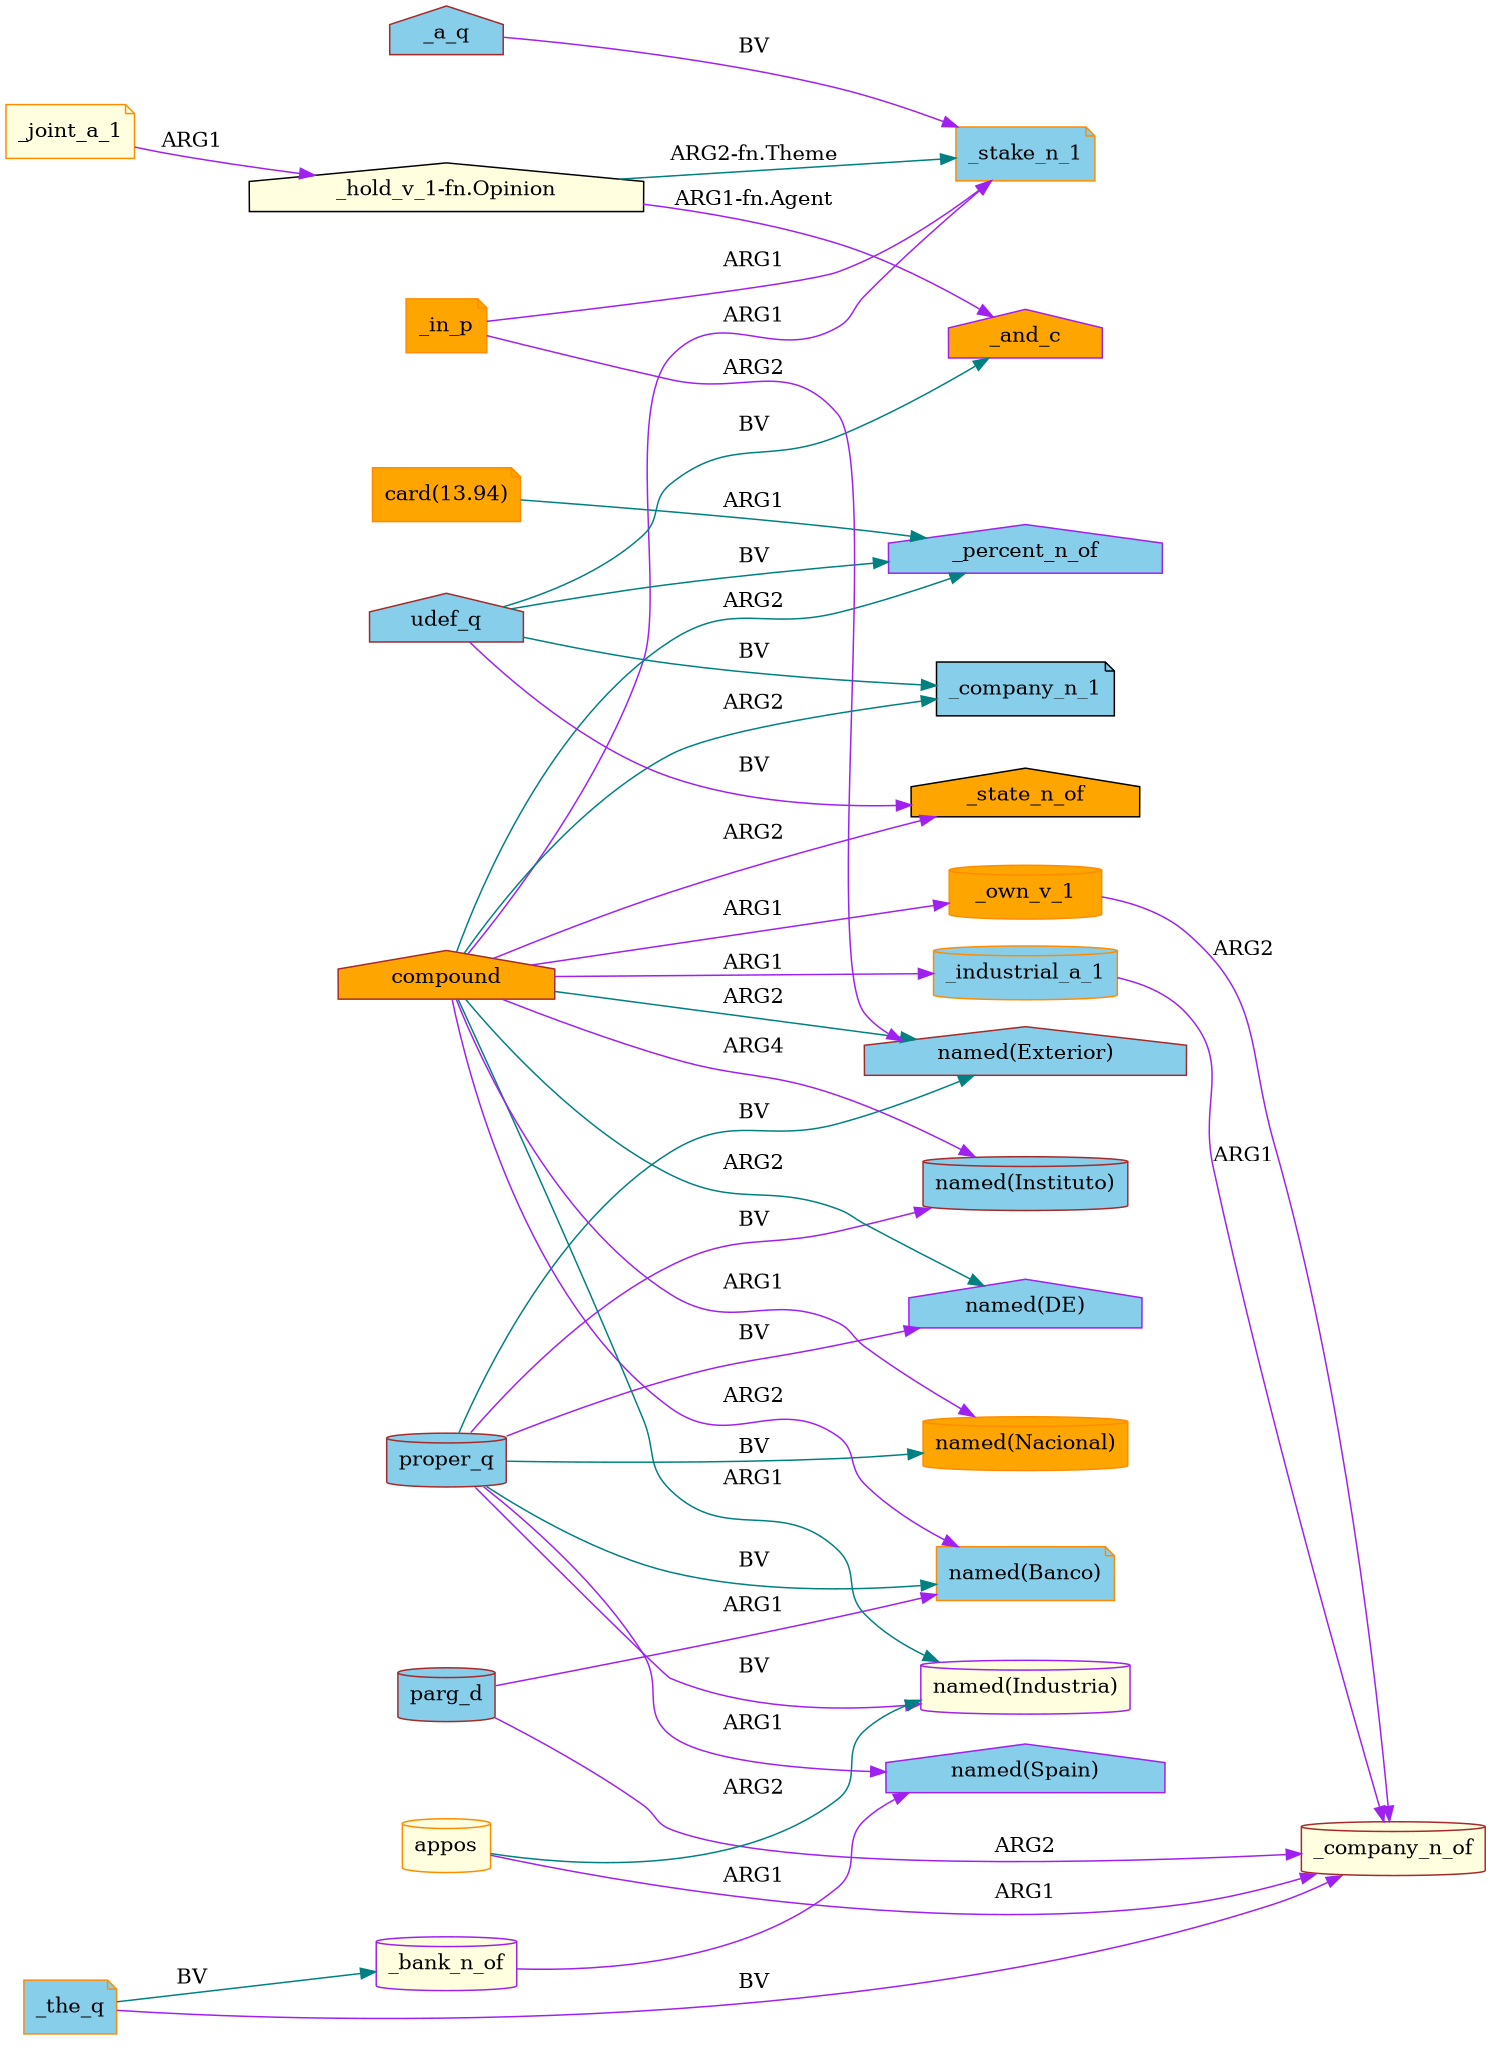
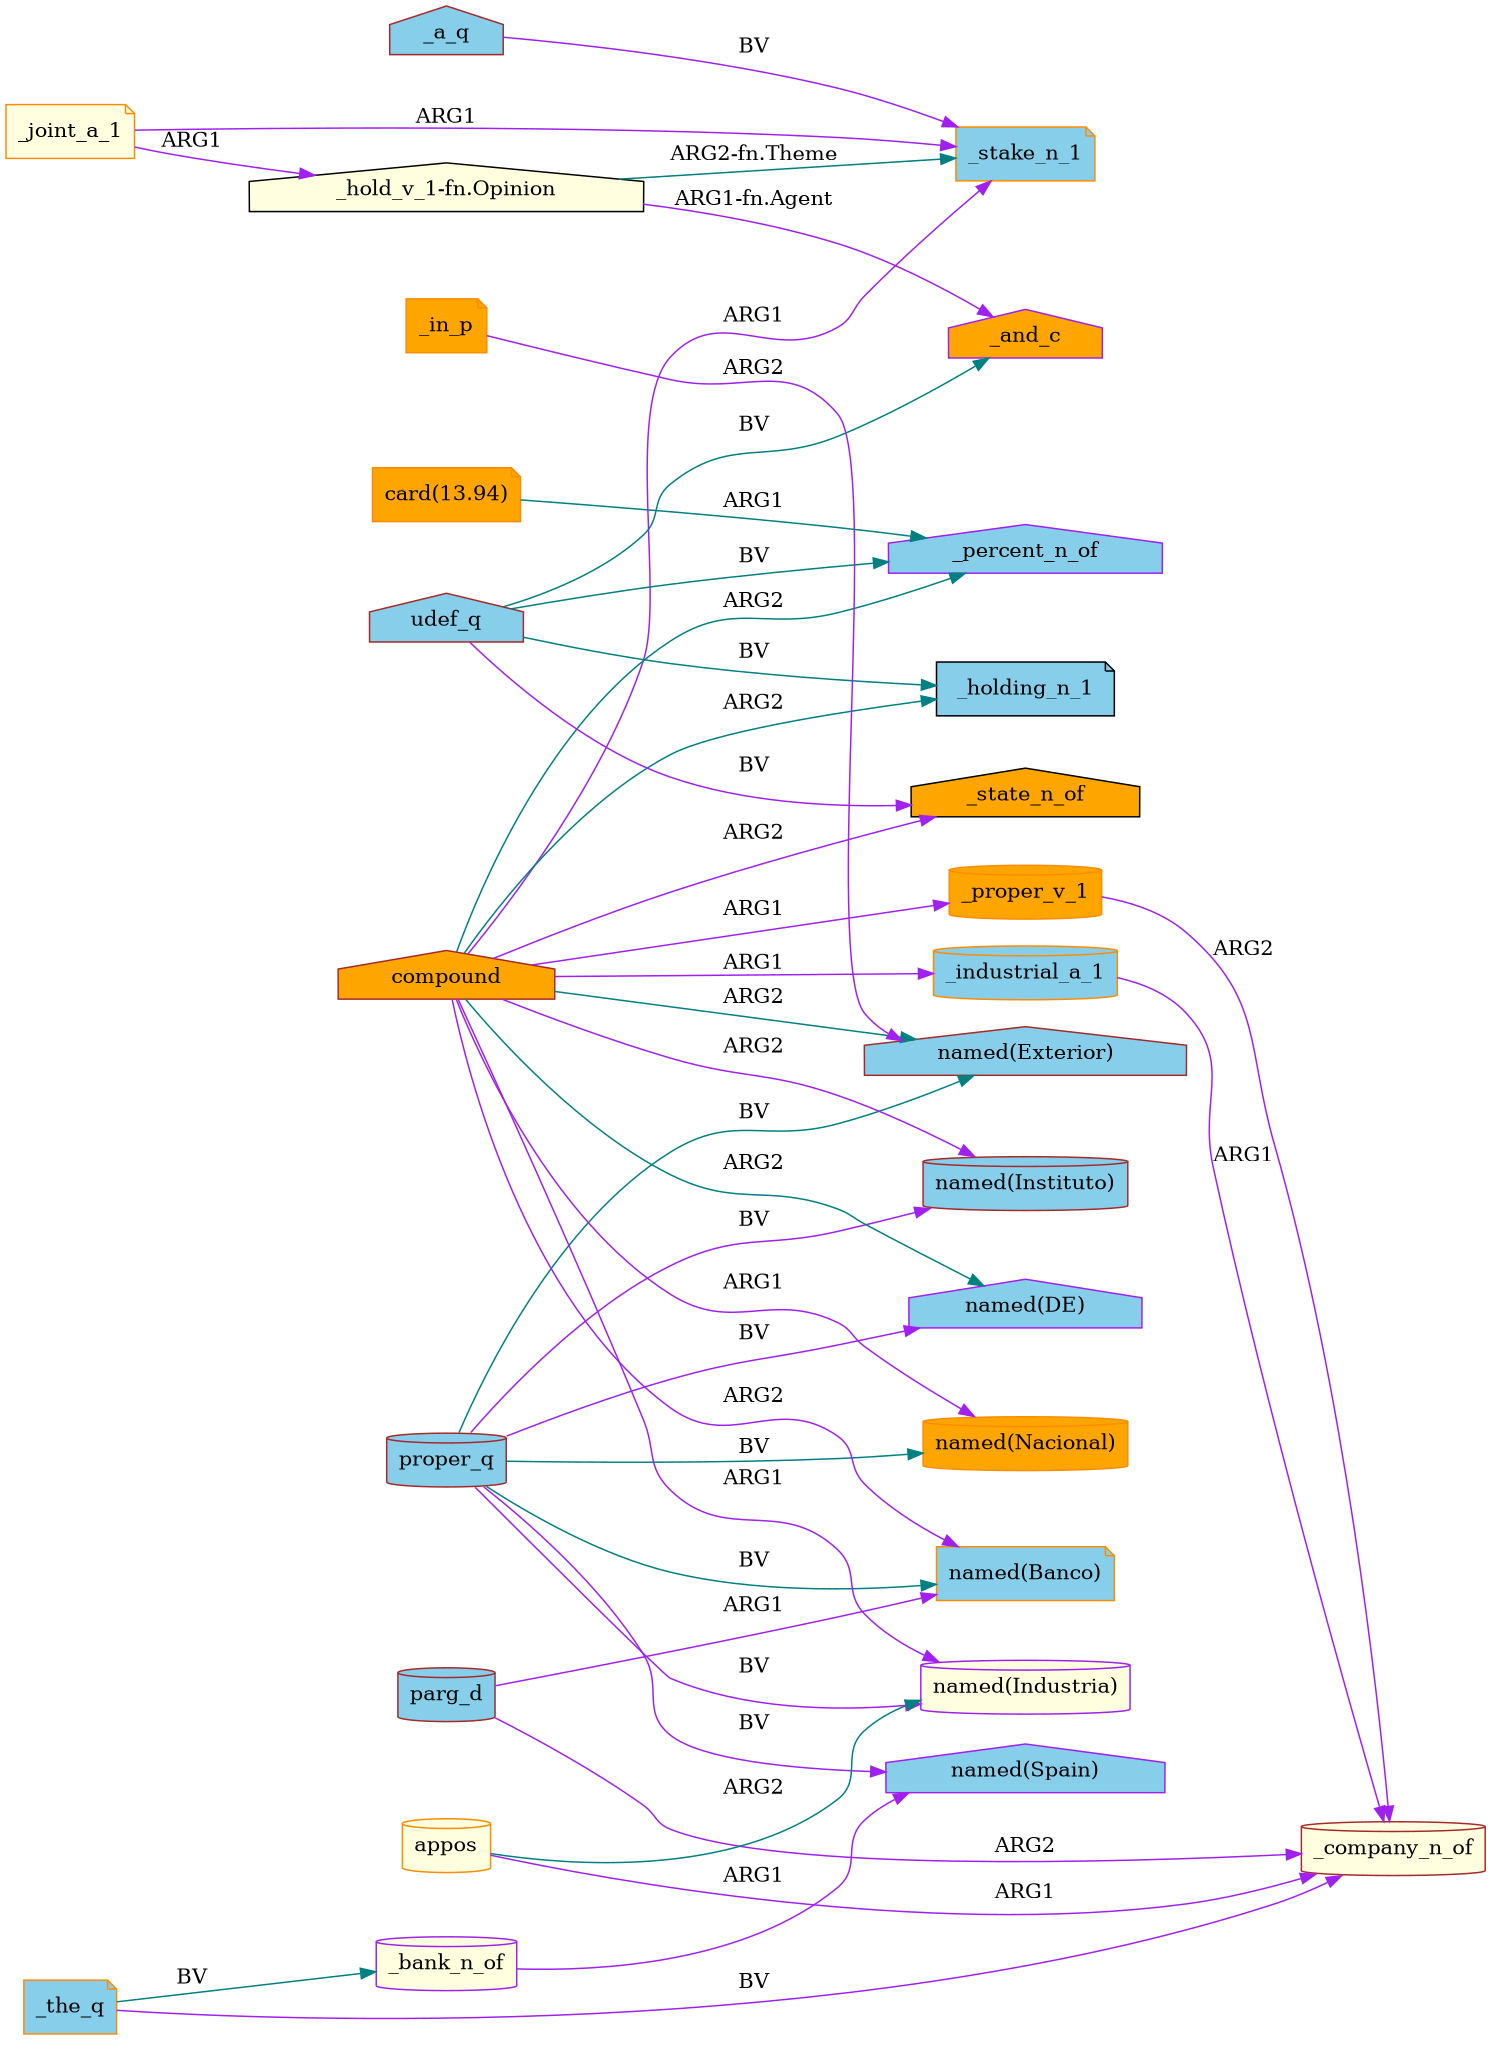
  digraph {
    rankdir=LR
    node [color=darkorange fillcolor=skyblue shape=house style=filled]
    edge [color=purple]
    _a_q [color=brown]
    _stake_n_1 [shape=note]
    "_hold_v_1-fn.Opinion" [color=black fillcolor=lightyellow]
    _and_c [color=purple fillcolor=orange]
    parg_d [color=brown shape=cylinder]
    _company_n_of [color=brown fillcolor=lightyellow shape=cylinder]
    "named(Banco)" [shape=note]
-   _own_v_1 [fillcolor=orange shape=cylinder]
+   _own_v_1 [fillcolor=orange shape=cylinder label=_proper_v_1]
    proper_q [color=brown shape=cylinder]
    "named(Instituto)" [color=brown shape=cylinder]
    "named(Industria)" [color=purple fillcolor=lightyellow shape=cylinder]
    "named(DE)" [color=purple]
    "named(Exterior)" [color=brown]
    "named(Nacional)" [fillcolor=orange shape=cylinder]
    "named(Spain)" [color=purple]
    "card(13.94)" [fillcolor=orange shape=note]
    _percent_n_of [color=purple]
    compound [color=brown fillcolor=orange]
    _state_n_of [color=black fillcolor=orange]
-   _holding_n_1 [color=black shape=note label=_company_n_1]
+   _holding_n_1 [color=black shape=note]
    _industrial_a_1 [shape=cylinder]
    udef_q [color=brown]
    appos [fillcolor=lightyellow shape=cylinder]
    _the_q [shape=note]
    _bank_n_of [color=purple fillcolor=lightyellow shape=cylinder]
    _in_p [fillcolor=orange shape=note]
    _joint_a_1 [fillcolor=lightyellow shape=note]
    _a_q -> _stake_n_1 [label=BV]
    "_hold_v_1-fn.Opinion" -> _stake_n_1 [color=teal label="ARG2-fn.Theme"]
    "_hold_v_1-fn.Opinion" -> _and_c [label="ARG1-fn.Agent"]
    parg_d -> _company_n_of [label=ARG2]
    parg_d -> "named(Banco)" [label=ARG1]
    _own_v_1 -> _company_n_of [label=ARG2]
    proper_q -> "named(Banco)" [color=teal label=BV]
    proper_q -> "named(Instituto)" [label=BV]
    proper_q -> "named(Industria)" [label=BV]
    proper_q -> "named(DE)" [label=BV]
    proper_q -> "named(Exterior)" [color=teal label=BV]
    proper_q -> "named(Nacional)" [color=teal label=BV]
-   proper_q -> "named(Spain)" [label=ARG1]
+   proper_q -> "named(Spain)" [label=BV]
    "card(13.94)" -> _percent_n_of [color=teal label=ARG1]
    compound -> _stake_n_1 [label=ARG1]
    compound -> "named(Banco)" [label=ARG2]
    compound -> _own_v_1 [label=ARG1]
-   compound -> "named(Instituto)" [label=ARG4]
-   compound -> "named(Industria)" [color=teal label=ARG1]
+   compound -> "named(Instituto)" [label=ARG2]
+   compound -> "named(Industria)" [label=ARG1]
    compound -> "named(DE)" [color=teal label=ARG2]
    compound -> "named(Exterior)" [color=teal label=ARG2]
    compound -> "named(Nacional)" [label=ARG1]
    compound -> _percent_n_of [color=teal label=ARG2]
    compound -> _state_n_of [label=ARG2]
    compound -> _holding_n_1 [color=teal label=ARG2]
    compound -> _industrial_a_1 [label=ARG1]
    _industrial_a_1 -> _company_n_of [label=ARG1]
    udef_q -> _and_c [color=teal label=BV]
    udef_q -> _percent_n_of [color=teal label=BV]
    udef_q -> _state_n_of [label=BV]
    udef_q -> _holding_n_1 [color=teal label=BV]
    appos -> _company_n_of [label=ARG1]
    appos -> "named(Industria)" [color=teal label=ARG2]
    _the_q -> _company_n_of [label=BV]
    _the_q -> _bank_n_of [color=teal label=BV]
    _bank_n_of -> "named(Spain)" [label=ARG1]
-   _in_p -> _stake_n_1 [label=ARG1]
+   _joint_a_1 -> _stake_n_1 [label=ARG1]
    _in_p -> "named(Exterior)" [label=ARG2]
    _joint_a_1 -> "_hold_v_1-fn.Opinion" [label=ARG1]
  }
